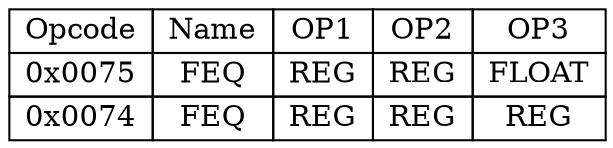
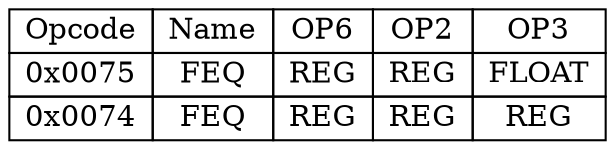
  digraph {
    nodesep=0.5
    ranksep=2
-   n1 [label=< <table border="0" cellborder="1" cellspacing="0"> <tr><td> Opcode </td> <td> Name </td> <td> OP1 </td><td> OP2 </td><td> OP3 </td> </tr> <tr><td> 0x0075 </td><td> FEQ </td><td> REG </td><td> REG </td><td> FLOAT </td> </tr> <tr><td> 0x0074 </td><td> FEQ </td><td> REG </td><td> REG </td><td> REG </td> </tr> </table>> shape=plain]
+   n1 [label=< <table border="0" cellborder="1" cellspacing="0"> <tr><td> Opcode </td> <td> Name </td> <td> OP6 </td><td> OP2 </td><td> OP3 </td> </tr> <tr><td> 0x0075 </td><td> FEQ </td><td> REG </td><td> REG </td><td> FLOAT </td> </tr> <tr><td> 0x0074 </td><td> FEQ </td><td> REG </td><td> REG </td><td> REG </td> </tr> </table>> shape=plain]
  }
